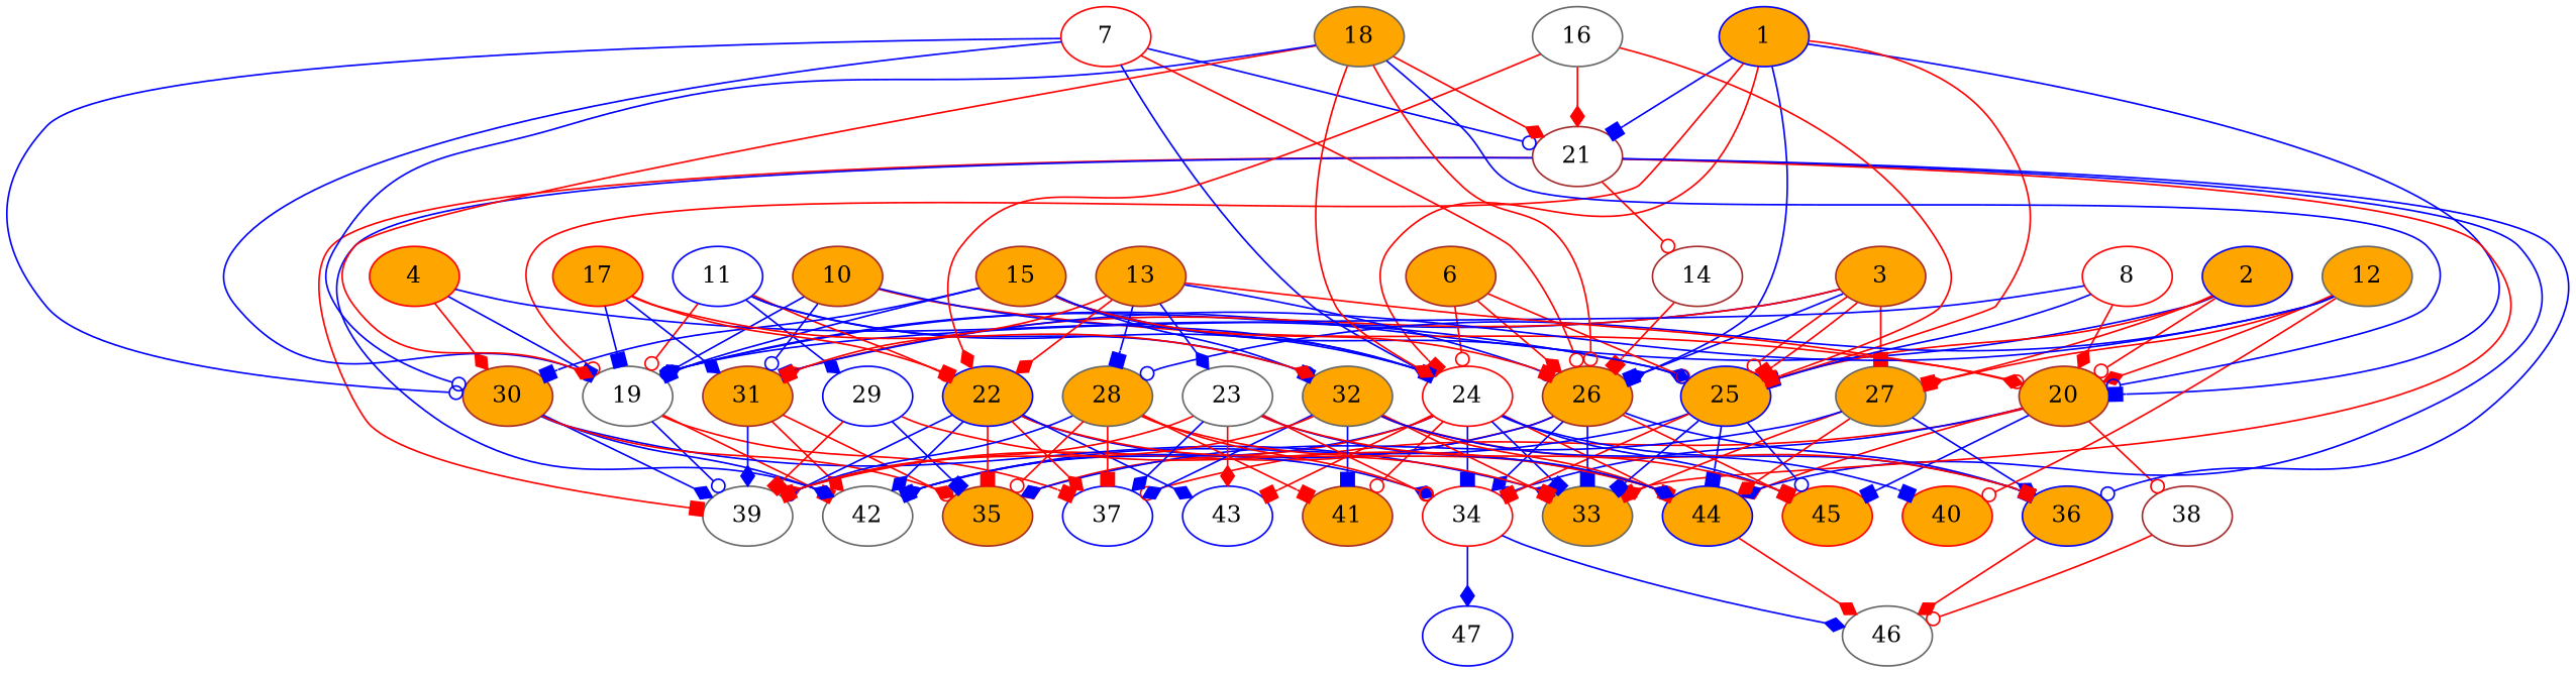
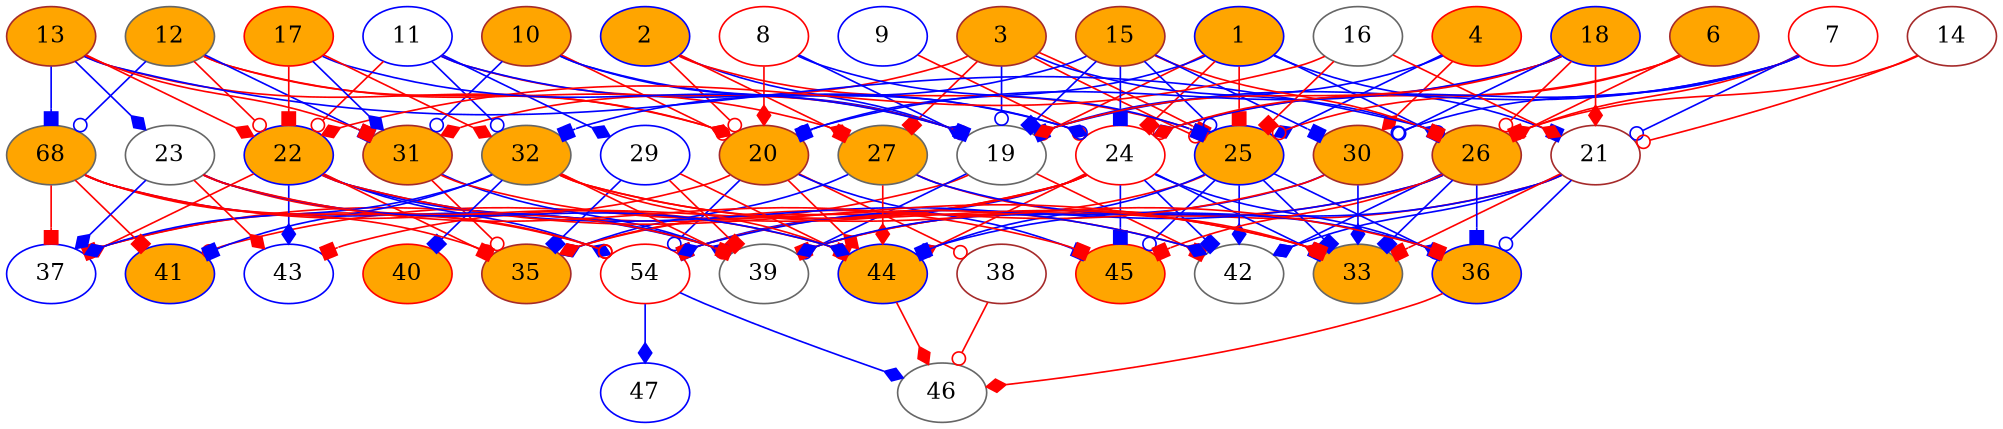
  digraph {
    node [alpha=0.15 color=brown fillcolor=orange style=filled]
    edge [arrowhead=diamond color=red]
    1 [alpha=0.02 color=blue expect_size=787262479644305129472]
    19 [color=gray40 expect_size=53510283118892096 fillcolor=white]
    20 [alpha=0.06 expect_size=21346480486818128]
    21 [alpha=0.12 expect_size=4318201891528766390272 fillcolor=white]
    24 [alpha=0.11 color=red expect_size=225283355480972800 fillcolor=white]
    25 [alpha=0.17 color=blue expect_size=68609732619100225536]
    26 [alpha=0.09 expect_size=15984636343684073259008]
    37 [alpha=0.14 color=blue expect_size=5240367387159552 fillcolor=white]
    39 [alpha=0.12 color=gray40 expect_size=122195952069645520 fillcolor=white]
    42 [alpha=0.17 color=gray40 expect_size=88978274559845440 fillcolor=white]
-   34 [alpha=0.04 color=red expect_size=6673117432053280 fillcolor=white]
+   34 [alpha=0.04 color=red expect_size=6673117432053280 fillcolor=white label=54]
    38 [expect_size=237133566197585056 fillcolor=white]
    44 [color=blue expect_size=105725863589657280]
    45 [alpha=0.08 color=red expect_size=2392012991961759744000]
    33 [alpha=0.16 color=gray40 expect_size=125428654577694048]
    36 [alpha=0.18 color=blue expect_size=12934560162957089570816]
    35 [alpha=0.08 expect_size=41709770749987782656]
    43 [alpha=0.14 color=blue expect_size=11184737003018284695552 fillcolor=white]
-   41 [alpha=0.20 expect_size=85701766270834160]
+   41 [alpha=0.20 color=blue expect_size=85701766270834160]
    46 [alpha=0.17 color=gray40 expect_size=209797460022024732672 fillcolor=white]
    47 [alpha=0.00 color=blue expect_size=6117804037310778368 fillcolor=white]
    2 [alpha=0.03 color=blue expect_size=14551787798302890]
    27 [alpha=0.06 color=gray40 expect_size=328976742695262720]
    3 [alpha=0.07 expect_size=35683162959127748]
    31 [alpha=0.01 expect_size=8721251903317198848]
    4 [color=red expect_size=2672241507341894156288]
    30 [expect_size=1385879399428130304]
    22 [alpha=0.11 color=blue expect_size=6703130413623869964288]
    6 [alpha=0.08 expect_size=116958138500951648]
    7 [alpha=0.06 color=red expect_size=9699099780287516672 fillcolor=white]
    8 [alpha=0.08 color=red expect_size=260412744121678976 fillcolor=white]
+   9 [alpha=0.17 color=blue expect_size=65649475474929000 fillcolor=white]
    10 [alpha=0.09 expect_size=227462751659289120]
    11 [alpha=0.12 color=blue expect_size=16904609268944272 fillcolor=white]
    29 [alpha=0.14 color=blue expect_size=90348951237696684032 fillcolor=white]
    32 [alpha=0.18 color=gray40 expect_size=8243271339174248448]
    40 [alpha=0.05 color=red expect_size=32681448358878280]
    12 [alpha=0.09 color=gray40 expect_size=814598016373360689152]
-   28 [alpha=0.19 color=gray40 expect_size=1855406507023566635008]
+   28 [alpha=0.19 color=gray40 expect_size=1855406507023566635008 label=68]
    13 [alpha=0.00 expect_size=11895086523178902]
    23 [alpha=0.10 color=gray40 expect_size=295281821317374272 fillcolor=white]
    14 [alpha=0.18 expect_size=51592121311815456 fillcolor=white]
    15 [alpha=0.01 expect_size=89327591978604864]
    16 [alpha=0.18 color=gray40 expect_size=2165989999752781056 fillcolor=white]
    17 [alpha=0.06 color=red expect_size=1371134645997097975808]
-   18 [alpha=0.20 color=gray40 expect_size=157456660452179008]
+   18 [alpha=0.20 color=blue expect_size=157456660452179008]
    1 -> 19 [arrowhead=odot]
    1 -> 20 [arrowhead=box color=blue]
    1 -> 21 [arrowhead=box color=blue]
    1 -> 24 [arrowhead=box]
    1 -> 25 [arrowhead=box]
    1 -> 26 [arrowhead=box color=blue]
    19 -> 37 [arrowhead=box]
    19 -> 39 [arrowhead=odot color=blue]
    19 -> 42 [arrowhead=box]
    20 -> 37 [arrowhead=odot]
    20 -> 34 [arrowhead=odot color=blue]
    20 -> 38 [arrowhead=odot]
    20 -> 44
    20 -> 45 [arrowhead=box color=blue]
    21 -> 39 [arrowhead=box]
    21 -> 42 [color=blue]
    21 -> 44 [color=blue]
    21 -> 33 [arrowhead=box]
    21 -> 36 [arrowhead=odot color=blue]
    24 -> 42 [arrowhead=box color=blue]
    24 -> 34 [arrowhead=box color=blue]
    24 -> 44
    24 -> 45 [arrowhead=box color=blue]
    24 -> 33 [arrowhead=box color=blue]
    24 -> 36 [arrowhead=box color=blue]
    24 -> 35
    24 -> 43 [arrowhead=box]
    24 -> 41 [arrowhead=odot]
    25 -> 42 [color=blue]
    25 -> 34 [arrowhead=box]
    25 -> 44 [arrowhead=box color=blue]
    25 -> 45 [arrowhead=odot color=blue]
    25 -> 33 [arrowhead=box color=blue]
+   25 -> 36 [arrowhead=odot color=blue]
    26 -> 39
    26 -> 42 [color=blue]
    26 -> 34 [color=blue]
    26 -> 45 [arrowhead=box]
    26 -> 33 [arrowhead=box color=blue]
    26 -> 36 [arrowhead=box color=blue]
    34 -> 46 [color=blue]
    34 -> 47 [color=blue]
    38 -> 46 [arrowhead=odot]
    44 -> 46
    36 -> 46
    2 -> 19 [arrowhead=odot color=blue]
    2 -> 20 [arrowhead=odot]
    2 -> 25 [arrowhead=box]
    2 -> 27 [arrowhead=box]
    27 -> 44
    27 -> 33
    27 -> 36 [color=blue]
    27 -> 35 [color=blue]
    3 -> 19 [arrowhead=odot color=blue]
    3 -> 25 [arrowhead=odot]
    3 -> 25 [arrowhead=box]
    3 -> 26 [color=blue]
    3 -> 27 [arrowhead=box]
    3 -> 31
    31 -> 39 [color=blue]
    31 -> 42
    31 -> 35 [arrowhead=odot]
    4 -> 19 [arrowhead=box color=blue]
    4 -> 25 [color=blue]
    4 -> 30
    30 -> 39 [color=blue]
-   30 -> 42 [color=blue]
    30 -> 33 [color=blue]
    30 -> 35
    22 -> 37
    22 -> 39 [arrowhead=odot color=blue]
    22 -> 42 [color=blue]
    22 -> 34 [color=blue]
    22 -> 33 [arrowhead=box]
    22 -> 35 [arrowhead=box]
    22 -> 43 [color=blue]
    6 -> 24 [arrowhead=odot]
    6 -> 25 [arrowhead=odot]
    6 -> 26
    7 -> 19 [arrowhead=odot color=blue]
    7 -> 21 [arrowhead=odot color=blue]
    7 -> 24 [color=blue]
    7 -> 26 [arrowhead=odot]
    7 -> 30 [arrowhead=odot color=blue]
    8 -> 19 [color=blue]
    8 -> 20
    8 -> 25 [arrowhead=box color=blue]
+   9 -> 24 [arrowhead=odot]
    10 -> 19 [color=blue]
    10 -> 20 [arrowhead=odot]
    10 -> 24 [arrowhead=odot color=blue]
    10 -> 31 [arrowhead=odot color=blue]
    11 -> 19 [arrowhead=odot]
    11 -> 24 [color=blue]
    11 -> 22 [arrowhead=odot]
    11 -> 29 [color=blue]
    11 -> 32 [arrowhead=odot color=blue]
    29 -> 39 [arrowhead=box]
    29 -> 44 [arrowhead=odot]
    29 -> 35 [arrowhead=box color=blue]
    32 -> 37 [color=blue]
    32 -> 39 [arrowhead=odot]
    32 -> 44 [arrowhead=box]
    32 -> 33 [arrowhead=box]
    32 -> 36 [arrowhead=box]
    32 -> 41 [arrowhead=box color=blue]
    32 -> 40 [arrowhead=box color=blue]
    12 -> 20
    12 -> 27
    12 -> 31 [arrowhead=box color=blue]
-   12 -> 40 [arrowhead=odot]
+   12 -> 22 [arrowhead=odot]
    12 -> 28 [arrowhead=odot color=blue]
    28 -> 37 [arrowhead=box]
    28 -> 39 [arrowhead=odot color=blue]
    28 -> 34 [arrowhead=odot]
    28 -> 44
    28 -> 35 [arrowhead=odot]
    28 -> 41 [arrowhead=box]
    13 -> 20
    13 -> 26 [arrowhead=odot color=blue]
    13 -> 31 [arrowhead=box]
    13 -> 22
    13 -> 28 [arrowhead=box color=blue]
    13 -> 23 [color=blue]
    23 -> 37 [color=blue]
    23 -> 39 [arrowhead=box]
    23 -> 34 [arrowhead=odot]
    23 -> 44 [color=blue]
    23 -> 45 [arrowhead=box]
    23 -> 43
-   21 -> 14 [arrowhead=odot]
+   14 -> 21 [arrowhead=odot]
    14 -> 26 [arrowhead=box]
    15 -> 19 [arrowhead=box color=blue]
    15 -> 24 [arrowhead=box color=blue]
    15 -> 25 [arrowhead=odot color=blue]
    15 -> 26 [arrowhead=box]
    15 -> 30 [arrowhead=box color=blue]
    15 -> 32 [arrowhead=box color=blue]
    16 -> 21
    16 -> 25 [arrowhead=box]
    16 -> 22
    17 -> 19 [arrowhead=box color=blue]
    17 -> 31 [color=blue]
    17 -> 22 [arrowhead=box]
    17 -> 32
    18 -> 19
    18 -> 20 [arrowhead=odot color=blue]
    18 -> 21
    18 -> 24
    18 -> 26 [arrowhead=odot]
    18 -> 30 [arrowhead=odot color=blue]
  }
